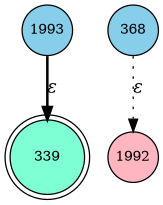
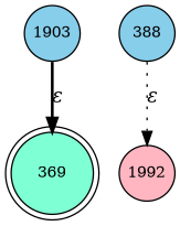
  digraph {
    rankdir=TB
    node [fillcolor=skyblue fixedsize=true fontsize=11 shape=circle style=filled peripheries=1]
    edge [fontname="Times-Italic"]
-   n1 [fillcolor=aquamarine label=339 shape=doublecircle width=.6 peripheries=""]
-   n2 [label=368 width=.55]
+   n1 [fillcolor=aquamarine label=369 shape=doublecircle width=.6 peripheries=""]
+   n2 [label=388 width=.55]
    n3 [fillcolor=lightpink label=1992 width=.55]
-   n4 [label=1993 width=.55]
+   n4 [label=1903 width=.55]
    n2 -> n3 [label="&epsilon;" style=dotted]
    n4 -> n1 [label="&epsilon;" style=bold]
  }
